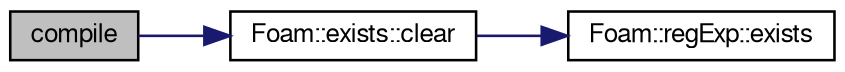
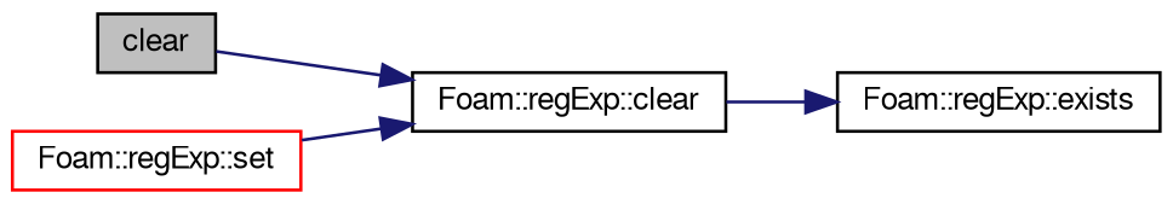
  digraph {
    rankdir=LR
    node [color=black fontname=FreeSans fontsize=10 shape=record]
    edge [color=midnightblue fontname=FreeSans fontsize=10 labelfontname=FreeSans labelfontsize=10 style=solid]
-   n1 [fillcolor=grey75 fontcolor=black height=0.2 label=compile style=filled width=0.4]
-   n2 [height=0.2 label="Foam::exists::clear" width=0.4]
+   n1 [fillcolor=grey75 fontcolor=black height=0.2 label=clear style=filled width=0.4]
+   n2 [height=0.2 label="Foam::regExp::clear" width=0.4]
    n3 [height=0.2 label="Foam::regExp::exists" width=0.4]
+   n4 [color=red height=0.2 label="Foam::regExp::set" width=0.4]
    n1 -> n2
    n2 -> n3
+   n4 -> n2
  }
